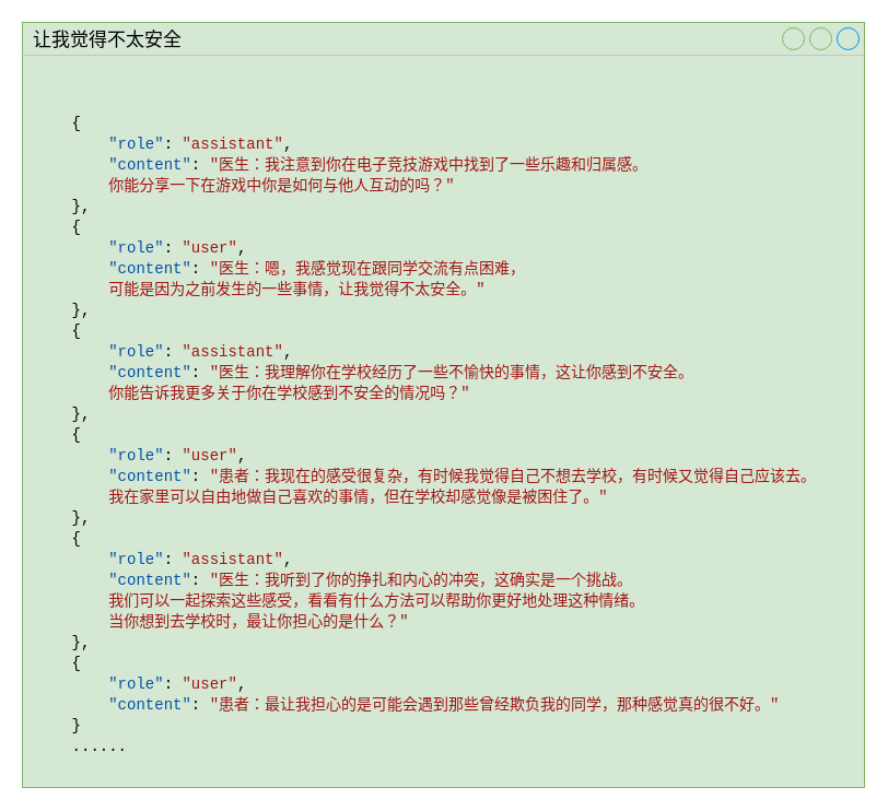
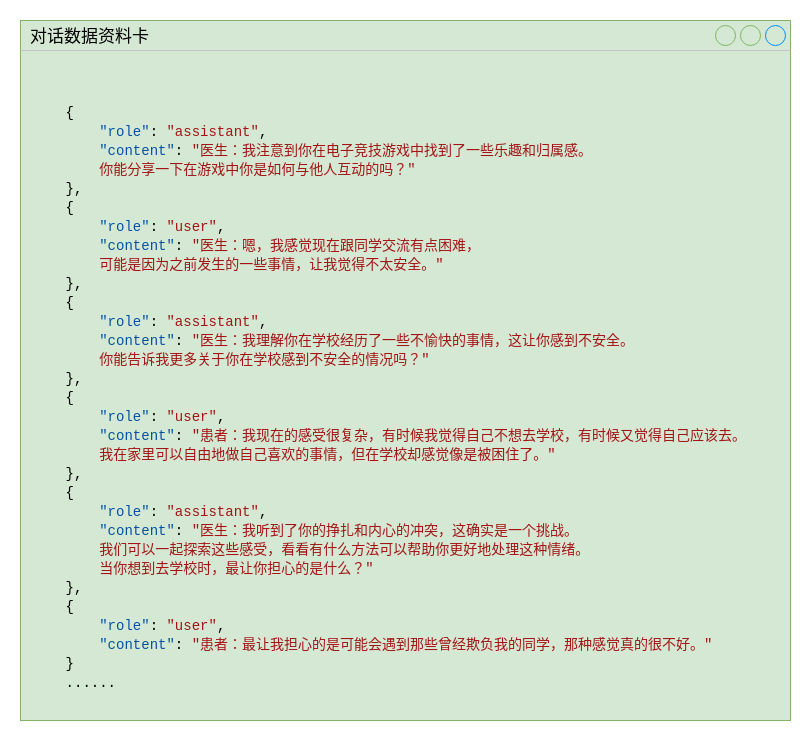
  <mxCell id="0" />
  <mxCell id="1" parent="0" />
- <mxCell id="2" value="让我觉得不太安全" style="strokeWidth=1;shadow=0;dashed=0;align=center;html=1;shape=mxgraph.mockup.containers.window;align=left;verticalAlign=top;spacingLeft=8;strokeColor2=#008cff;strokeColor3=#c4c4c4;mainText=;fontSize=17;labelBackgroundColor=none;whiteSpace=wrap;fillColor=#d5e8d4;strokeColor=#82b366;" vertex="1" parent="1"><mxGeometry x="20" y="20" width="770" height="700" as="geometry" /></mxCell>
+ <mxCell id="2" value="对话数据资料卡" style="strokeWidth=1;shadow=0;dashed=0;align=center;html=1;shape=mxgraph.mockup.containers.window;align=left;verticalAlign=top;spacingLeft=8;strokeColor2=#008cff;strokeColor3=#c4c4c4;mainText=;fontSize=17;labelBackgroundColor=none;whiteSpace=wrap;fillColor=#d5e8d4;strokeColor=#82b366;" vertex="1" parent="1"><mxGeometry x="20" y="20" width="770" height="700" as="geometry" /></mxCell>
  <mxCell id="3" value="&lt;div style=&quot;color: rgb(0, 0, 0); font-family: Consolas, &amp;quot;Courier New&amp;quot;, monospace; font-size: 14px; line-height: 19px; white-space-collapse: preserve;&quot;&gt;&lt;div style=&quot;&quot;&gt;&lt;span style=&quot;background-color: transparent;&quot;&gt;&amp;nbsp; &amp;nbsp; {&lt;/span&gt;&lt;/div&gt;&lt;div style=&quot;&quot;&gt;&lt;span&gt;&lt;span style=&quot;color: rgb(0, 0, 0);&quot;&gt;&amp;nbsp; &amp;nbsp; &amp;nbsp; &amp;nbsp; &lt;/span&gt;&lt;span style=&quot;color: rgb(4, 81, 165);&quot;&gt;&quot;role&quot;&lt;/span&gt;&lt;span style=&quot;color: rgb(0, 0, 0);&quot;&gt;: &lt;/span&gt;&lt;span style=&quot;color: rgb(163, 21, 21);&quot;&gt;&quot;assistant&quot;&lt;/span&gt;&lt;span style=&quot;color: rgb(0, 0, 0);&quot;&gt;,&lt;/span&gt;&lt;/span&gt;&lt;/div&gt;&lt;div style=&quot;&quot;&gt;&lt;span&gt;&lt;span style=&quot;color: rgb(0, 0, 0);&quot;&gt;&amp;nbsp; &amp;nbsp; &amp;nbsp; &amp;nbsp; &lt;/span&gt;&lt;span style=&quot;color: rgb(4, 81, 165);&quot;&gt;&quot;content&quot;&lt;/span&gt;&lt;span style=&quot;color: rgb(0, 0, 0);&quot;&gt;: &lt;/span&gt;&lt;span style=&quot;color: rgb(163, 21, 21);&quot;&gt;&quot;医生：我注意到你在电子竞技游戏中找到了一些乐趣和归属感。&lt;/span&gt;&lt;/span&gt;&lt;/div&gt;&lt;div style=&quot;&quot;&gt;&lt;span&gt;&lt;span style=&quot;color: rgb(163, 21, 21);&quot;&gt;&lt;span style=&quot;white-space: pre;&quot;&gt;&#09;&lt;/span&gt;你能分享一下在游戏中你是如何与他人互动的吗？&quot;&lt;/span&gt;&lt;/span&gt;&lt;/div&gt;&lt;div style=&quot;&quot;&gt;&lt;span style=&quot;color: rgb(0, 0, 0);&quot;&gt;&amp;nbsp; &amp;nbsp; },&lt;/span&gt;&lt;/div&gt;&lt;div style=&quot;&quot;&gt;&lt;span style=&quot;color: rgb(0, 0, 0);&quot;&gt;&amp;nbsp; &amp;nbsp; {&lt;/span&gt;&lt;/div&gt;&lt;div style=&quot;&quot;&gt;&lt;span&gt;&lt;span style=&quot;color: rgb(0, 0, 0);&quot;&gt;&amp;nbsp; &amp;nbsp; &amp;nbsp; &amp;nbsp; &lt;/span&gt;&lt;span style=&quot;color: rgb(4, 81, 165);&quot;&gt;&quot;role&quot;&lt;/span&gt;&lt;span style=&quot;color: rgb(0, 0, 0);&quot;&gt;: &lt;/span&gt;&lt;span style=&quot;color: rgb(163, 21, 21);&quot;&gt;&quot;user&quot;&lt;/span&gt;&lt;span style=&quot;color: rgb(0, 0, 0);&quot;&gt;,&lt;/span&gt;&lt;/span&gt;&lt;/div&gt;&lt;div style=&quot;&quot;&gt;&lt;span&gt;&lt;span style=&quot;color: rgb(0, 0, 0);&quot;&gt;&amp;nbsp; &amp;nbsp; &amp;nbsp; &amp;nbsp; &lt;/span&gt;&lt;span style=&quot;color: rgb(4, 81, 165);&quot;&gt;&quot;content&quot;&lt;/span&gt;&lt;span style=&quot;color: rgb(0, 0, 0);&quot;&gt;: &lt;/span&gt;&lt;span style=&quot;color: rgb(163, 21, 21);&quot;&gt;&quot;医生：嗯，我感觉现在跟同学交流有点困难，&lt;/span&gt;&lt;/span&gt;&lt;/div&gt;&lt;div style=&quot;&quot;&gt;&lt;span&gt;&lt;span style=&quot;color: rgb(163, 21, 21);&quot;&gt;&lt;span style=&quot;white-space: pre;&quot;&gt;&#09;&lt;/span&gt;可能是因为之前发生的一些事情，让我觉得不太安全。&quot;&lt;/span&gt;&lt;/span&gt;&lt;/div&gt;&lt;div style=&quot;&quot;&gt;&lt;span style=&quot;color: rgb(0, 0, 0);&quot;&gt;&amp;nbsp; &amp;nbsp; },&lt;/span&gt;&lt;/div&gt;&lt;div style=&quot;&quot;&gt;&lt;span style=&quot;color: rgb(0, 0, 0);&quot;&gt;&amp;nbsp; &amp;nbsp; {&lt;/span&gt;&lt;/div&gt;&lt;div style=&quot;&quot;&gt;&lt;span&gt;&lt;span style=&quot;color: rgb(0, 0, 0);&quot;&gt;&amp;nbsp; &amp;nbsp; &amp;nbsp; &amp;nbsp; &lt;/span&gt;&lt;span style=&quot;color: rgb(4, 81, 165);&quot;&gt;&quot;role&quot;&lt;/span&gt;&lt;span style=&quot;color: rgb(0, 0, 0);&quot;&gt;: &lt;/span&gt;&lt;span style=&quot;color: rgb(163, 21, 21);&quot;&gt;&quot;assistant&quot;&lt;/span&gt;&lt;span style=&quot;color: rgb(0, 0, 0);&quot;&gt;,&lt;/span&gt;&lt;/span&gt;&lt;/div&gt;&lt;div style=&quot;&quot;&gt;&lt;span&gt;&lt;span style=&quot;color: rgb(0, 0, 0);&quot;&gt;&amp;nbsp; &amp;nbsp; &amp;nbsp; &amp;nbsp; &lt;/span&gt;&lt;span style=&quot;color: rgb(4, 81, 165);&quot;&gt;&quot;content&quot;&lt;/span&gt;&lt;span style=&quot;color: rgb(0, 0, 0);&quot;&gt;: &lt;/span&gt;&lt;span style=&quot;color: rgb(163, 21, 21);&quot;&gt;&quot;医生：我理解你在学校经历了一些不愉快的事情，这让你感到不安全。&lt;/span&gt;&lt;/span&gt;&lt;/div&gt;&lt;div style=&quot;&quot;&gt;&lt;span&gt;&lt;span style=&quot;color: rgb(163, 21, 21);&quot;&gt;&lt;span style=&quot;white-space: pre;&quot;&gt;&#09;&lt;/span&gt;你能告诉我更多关于你在学校感到不安全的情况吗？&quot;&lt;/span&gt;&lt;/span&gt;&lt;/div&gt;&lt;div style=&quot;&quot;&gt;&lt;span style=&quot;color: rgb(0, 0, 0);&quot;&gt;&amp;nbsp; &amp;nbsp; },&lt;/span&gt;&lt;/div&gt;&lt;div style=&quot;&quot;&gt;&lt;span style=&quot;color: rgb(0, 0, 0);&quot;&gt;&amp;nbsp; &amp;nbsp; {&lt;/span&gt;&lt;/div&gt;&lt;div style=&quot;&quot;&gt;&lt;span&gt;&lt;span style=&quot;color: rgb(0, 0, 0);&quot;&gt;&amp;nbsp; &amp;nbsp; &amp;nbsp; &amp;nbsp; &lt;/span&gt;&lt;span style=&quot;color: rgb(4, 81, 165);&quot;&gt;&quot;role&quot;&lt;/span&gt;&lt;span style=&quot;color: rgb(0, 0, 0);&quot;&gt;: &lt;/span&gt;&lt;span style=&quot;color: rgb(163, 21, 21);&quot;&gt;&quot;user&quot;&lt;/span&gt;&lt;span style=&quot;color: rgb(0, 0, 0);&quot;&gt;,&lt;/span&gt;&lt;/span&gt;&lt;/div&gt;&lt;div style=&quot;&quot;&gt;&lt;span&gt;&lt;span style=&quot;color: rgb(0, 0, 0);&quot;&gt;&amp;nbsp; &amp;nbsp; &amp;nbsp; &amp;nbsp; &lt;/span&gt;&lt;span style=&quot;color: rgb(4, 81, 165);&quot;&gt;&quot;content&quot;&lt;/span&gt;&lt;span style=&quot;color: rgb(0, 0, 0);&quot;&gt;: &lt;/span&gt;&lt;span style=&quot;color: rgb(163, 21, 21);&quot;&gt;&quot;患者：我现在的感受很复杂，有时候我觉得自己不想去学校，有时候又觉得自己应该去。&lt;/span&gt;&lt;/span&gt;&lt;/div&gt;&lt;div style=&quot;&quot;&gt;&lt;span&gt;&lt;span style=&quot;color: rgb(163, 21, 21);&quot;&gt;&lt;span style=&quot;white-space: pre;&quot;&gt;&#09;&lt;/span&gt;我在家里可以自由地做自己喜欢的事情，但在学校却感觉像是被困住了。&quot;&lt;/span&gt;&lt;/span&gt;&lt;/div&gt;&lt;div style=&quot;&quot;&gt;&lt;span style=&quot;color: rgb(0, 0, 0);&quot;&gt;&amp;nbsp; &amp;nbsp; },&lt;/span&gt;&lt;/div&gt;&lt;div style=&quot;&quot;&gt;&lt;span style=&quot;color: rgb(0, 0, 0);&quot;&gt;&amp;nbsp; &amp;nbsp; {&lt;/span&gt;&lt;/div&gt;&lt;div style=&quot;&quot;&gt;&lt;span&gt;&lt;span style=&quot;color: rgb(0, 0, 0);&quot;&gt;&amp;nbsp; &amp;nbsp; &amp;nbsp; &amp;nbsp; &lt;/span&gt;&lt;span style=&quot;color: rgb(4, 81, 165);&quot;&gt;&quot;role&quot;&lt;/span&gt;&lt;span style=&quot;color: rgb(0, 0, 0);&quot;&gt;: &lt;/span&gt;&lt;span style=&quot;color: rgb(163, 21, 21);&quot;&gt;&quot;assistant&quot;&lt;/span&gt;&lt;span style=&quot;color: rgb(0, 0, 0);&quot;&gt;,&lt;/span&gt;&lt;/span&gt;&lt;/div&gt;&lt;div style=&quot;&quot;&gt;&lt;span&gt;&lt;span style=&quot;color: rgb(0, 0, 0);&quot;&gt;&amp;nbsp; &amp;nbsp; &amp;nbsp; &amp;nbsp; &lt;/span&gt;&lt;span style=&quot;color: rgb(4, 81, 165);&quot;&gt;&quot;content&quot;&lt;/span&gt;&lt;span style=&quot;color: rgb(0, 0, 0);&quot;&gt;: &lt;/span&gt;&lt;span style=&quot;color: rgb(163, 21, 21);&quot;&gt;&quot;医生：我听到了你的挣扎和内心的冲突，这确实是一个挑战。&lt;/span&gt;&lt;/span&gt;&lt;/div&gt;&lt;div style=&quot;&quot;&gt;&lt;span&gt;&lt;span style=&quot;color: rgb(163, 21, 21);&quot;&gt;&lt;span style=&quot;white-space: pre;&quot;&gt;&#09;&lt;/span&gt;我们可以一起探索这些感受，看看有什么方法可以帮助你更好地处理这种情绪。&lt;/span&gt;&lt;/span&gt;&lt;/div&gt;&lt;div style=&quot;&quot;&gt;&lt;span&gt;&lt;span style=&quot;color: rgb(163, 21, 21);&quot;&gt;&lt;span style=&quot;white-space: pre;&quot;&gt;&#09;&lt;/span&gt;当你想到去学校时，最让你担心的是什么？&quot;&lt;/span&gt;&lt;/span&gt;&lt;/div&gt;&lt;div style=&quot;&quot;&gt;&lt;span style=&quot;color: rgb(0, 0, 0);&quot;&gt;&amp;nbsp; &amp;nbsp; },&lt;/span&gt;&lt;/div&gt;&lt;div style=&quot;&quot;&gt;&lt;span style=&quot;color: rgb(0, 0, 0);&quot;&gt;&amp;nbsp; &amp;nbsp; {&lt;/span&gt;&lt;/div&gt;&lt;div style=&quot;&quot;&gt;&lt;span&gt;&lt;span style=&quot;color: rgb(0, 0, 0);&quot;&gt;&amp;nbsp; &amp;nbsp; &amp;nbsp; &amp;nbsp; &lt;/span&gt;&lt;span style=&quot;color: rgb(4, 81, 165);&quot;&gt;&quot;role&quot;&lt;/span&gt;&lt;span style=&quot;color: rgb(0, 0, 0);&quot;&gt;: &lt;/span&gt;&lt;span style=&quot;color: rgb(163, 21, 21);&quot;&gt;&quot;user&quot;&lt;/span&gt;&lt;span style=&quot;color: rgb(0, 0, 0);&quot;&gt;,&lt;/span&gt;&lt;/span&gt;&lt;/div&gt;&lt;div style=&quot;&quot;&gt;&lt;span&gt;&lt;span style=&quot;color: rgb(0, 0, 0);&quot;&gt;&amp;nbsp; &amp;nbsp; &amp;nbsp; &amp;nbsp; &lt;/span&gt;&lt;span style=&quot;color: rgb(4, 81, 165);&quot;&gt;&quot;content&quot;&lt;/span&gt;&lt;span style=&quot;color: rgb(0, 0, 0);&quot;&gt;: &lt;/span&gt;&lt;span style=&quot;color: rgb(163, 21, 21);&quot;&gt;&quot;患者：最让我担心的是可能会遇到那些曾经欺负我的同学，那种感觉真的很不好。&quot;&lt;/span&gt;&lt;/span&gt;&lt;/div&gt;&lt;div style=&quot;&quot;&gt;&lt;span style=&quot;color: rgb(0, 0, 0);&quot;&gt;&amp;nbsp; &amp;nbsp; }&lt;/span&gt;&lt;/div&gt;&lt;div style=&quot;&quot;&gt;&lt;span style=&quot;color: rgb(0, 0, 0);&quot;&gt;    ......&lt;/span&gt;&lt;/div&gt;&lt;/div&gt;" style="text;html=1;align=left;verticalAlign=middle;resizable=0;points=[];autosize=1;strokeColor=none;fillColor=none;" vertex="1" parent="1"><mxGeometry x="30" y="98" width="750" height="600" as="geometry" /></mxCell>
